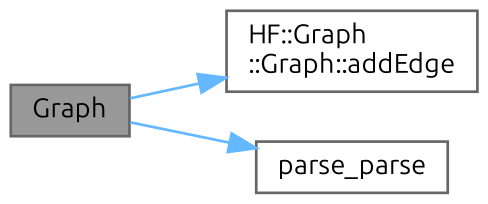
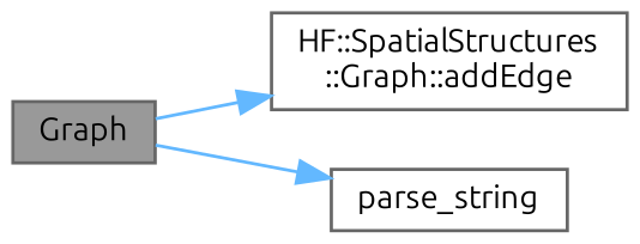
  digraph {
    fontname=Ubuntu
    rankdir=LR
    node [color=grey40 fillcolor=white fontname=Ubuntu fontsize=10 shape=box style=filled]
    edge [color=steelblue1 fontname=Ubuntu fontsize=10 labelfontname=Helvetica labelfontsize=10 style=solid]
    n1 [color=gray40 fillcolor=grey60 fontcolor=black height=0.2 label="Graph" width=0.4]
-   n2 [height=0.2 label="HF::Graph\l::Graph::addEdge" width=0.4]
-   n3 [height=0.2 label=parse_parse width=0.4]
+   n2 [height=0.2 label="HF::SpatialStructures\l::Graph::addEdge" width=0.4]
+   n3 [height=0.2 label=parse_string width=0.4]
    n1 -> n2
    n1 -> n3
  }
